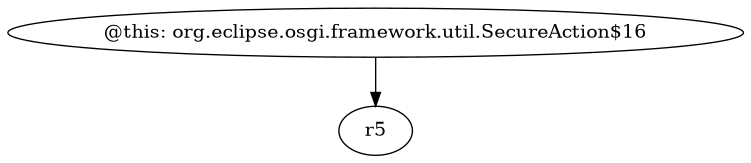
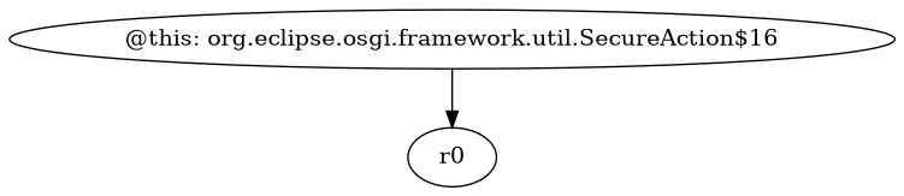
  digraph {
    n1 [label="@this: org.eclipse.osgi.framework.util.SecureAction$16"]
-   n2 [label=r5]
+   n2 [label=r0]
    n1 -> n2
  }
